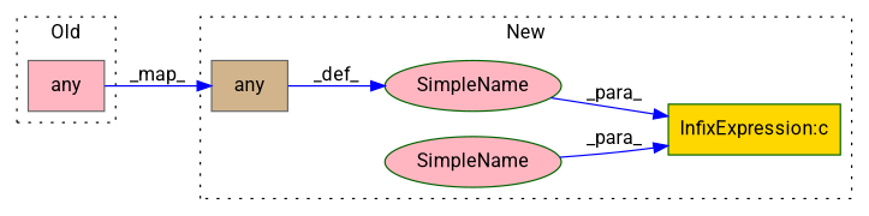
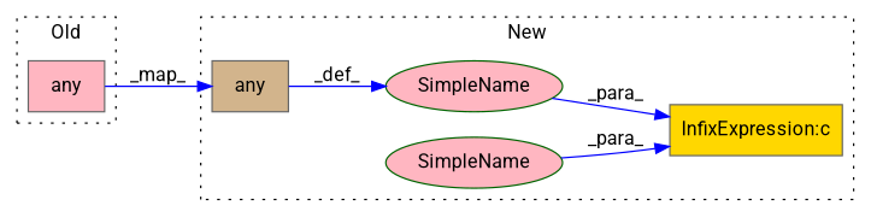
  digraph {
    rankdir=LR
    fontname=Roboto
    node [a=32 shape=box style=filled fillcolor=lightpink color=gray40 fontname=Roboto]
    edge [color=blue fontname=Roboto]
    n1 [l="17,-3" label=any s="922,1080" fillcolor=tan]
    n2 [a=42 label=SimpleName shape=ellipse color=darkgreen]
-   n3 [a=27 l=4 label="InfixExpression:c" s=786 fillcolor=gold color=darkgreen]
+   n3 [a=27 l=4 label="InfixExpression:c" s=786 fillcolor=gold]
    n4 [a=42 label=SimpleName shape=ellipse color=darkgreen]
    n5 [l="13,-3" label=any s="493,612"]
    subgraph cluster_1 {
      label=New
      style=dotted
      n1
      n2
      n3
      n4
    }
    subgraph cluster_2 {
      label=Old
      style=dotted
      n5
    }
    n1 -> n2 [label=_def_]
    n2 -> n3 [label=_para_]
    n4 -> n3 [label=_para_]
    n5 -> n1 [label=_map_]
  }
